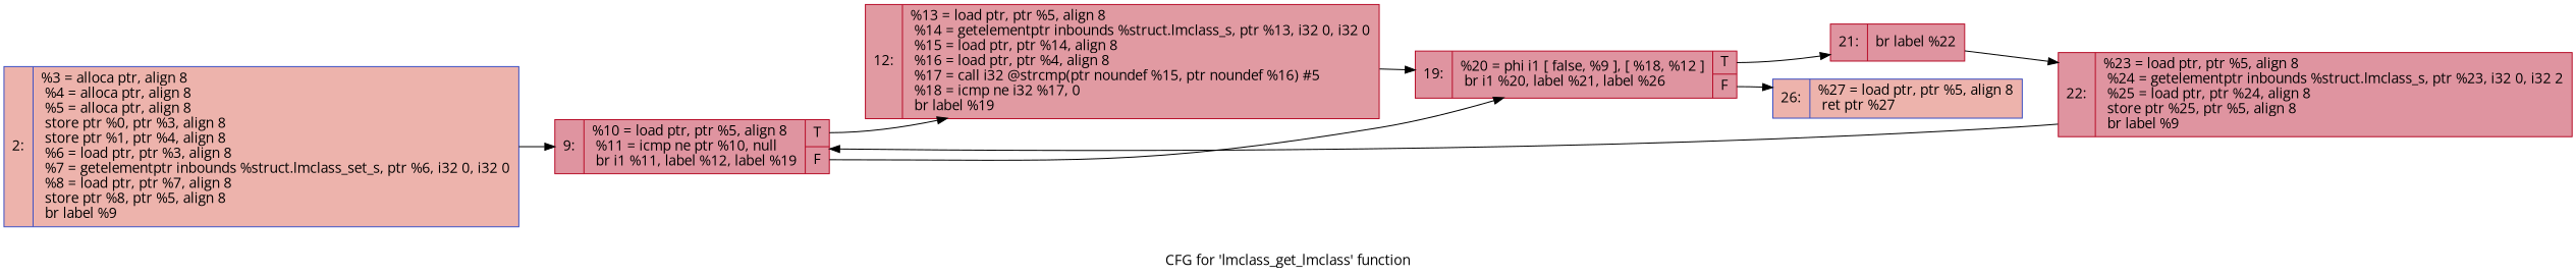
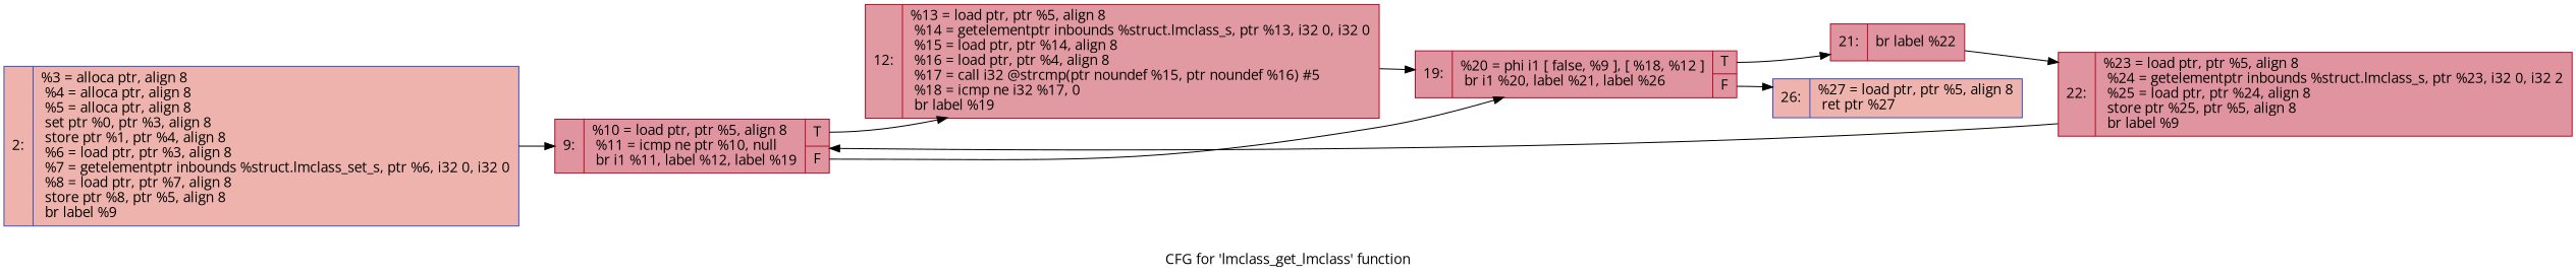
  digraph {
    label="CFG for 'lmclass_get_lmclass' function"
    rankdir=LR
    fontname="Open Sans"
    node [color="#b70d28ff" fillcolor="#b70d2870" fontname="Open Sans" shape=record style=filled]
    edge [fontname="Open Sans"]
-   n1 [color="#3d50c3ff" fillcolor="#d6524470" label="{2:\l|  %3 = alloca ptr, align 8\l  %4 = alloca ptr, align 8\l  %5 = alloca ptr, align 8\l  store ptr %0, ptr %3, align 8\l  store ptr %1, ptr %4, align 8\l  %6 = load ptr, ptr %3, align 8\l  %7 = getelementptr inbounds %struct.lmclass_set_s, ptr %6, i32 0, i32 0\l  %8 = load ptr, ptr %7, align 8\l  store ptr %8, ptr %5, align 8\l  br label %9\l}"]
+   n1 [color="#3d50c3ff" fillcolor="#d6524470" label="{2:\l|  %3 = alloca ptr, align 8\l  %4 = alloca ptr, align 8\l  %5 = alloca ptr, align 8\l  set ptr %0, ptr %3, align 8\l  store ptr %1, ptr %4, align 8\l  %6 = load ptr, ptr %3, align 8\l  %7 = getelementptr inbounds %struct.lmclass_set_s, ptr %6, i32 0, i32 0\l  %8 = load ptr, ptr %7, align 8\l  store ptr %8, ptr %5, align 8\l  br label %9\l}"]
    n2 [label="{9:\l|  %10 = load ptr, ptr %5, align 8\l  %11 = icmp ne ptr %10, null\l  br i1 %11, label %12, label %19\l|{<s0>T|<s1>F}}"]
    n3 [fillcolor="#bb1b2c70" label="{12:\l|  %13 = load ptr, ptr %5, align 8\l  %14 = getelementptr inbounds %struct.lmclass_s, ptr %13, i32 0, i32 0\l  %15 = load ptr, ptr %14, align 8\l  %16 = load ptr, ptr %4, align 8\l  %17 = call i32 @strcmp(ptr noundef %15, ptr noundef %16) #5\l  %18 = icmp ne i32 %17, 0\l  br label %19\l}"]
    n4 [label="{19:\l|  %20 = phi i1 [ false, %9 ], [ %18, %12 ]\l  br i1 %20, label %21, label %26\l|{<s0>T|<s1>F}}"]
    n5 [label="{21:\l|  br label %22\l}"]
    n6 [color="#3d50c3ff" fillcolor="#d6524470" label="{26:\l|  %27 = load ptr, ptr %5, align 8\l  ret ptr %27\l}"]
    n7 [label="{22:\l|  %23 = load ptr, ptr %5, align 8\l  %24 = getelementptr inbounds %struct.lmclass_s, ptr %23, i32 0, i32 2\l  %25 = load ptr, ptr %24, align 8\l  store ptr %25, ptr %5, align 8\l  br label %9\l}"]
    n1 -> n2
    n2 -> n3 [tailport=s0]
    n2 -> n4 [tailport=s1]
    n3 -> n4
    n4 -> n5 [tailport=s0]
    n4 -> n6 [tailport=s1]
    n5 -> n7
    n7 -> n2
  }
